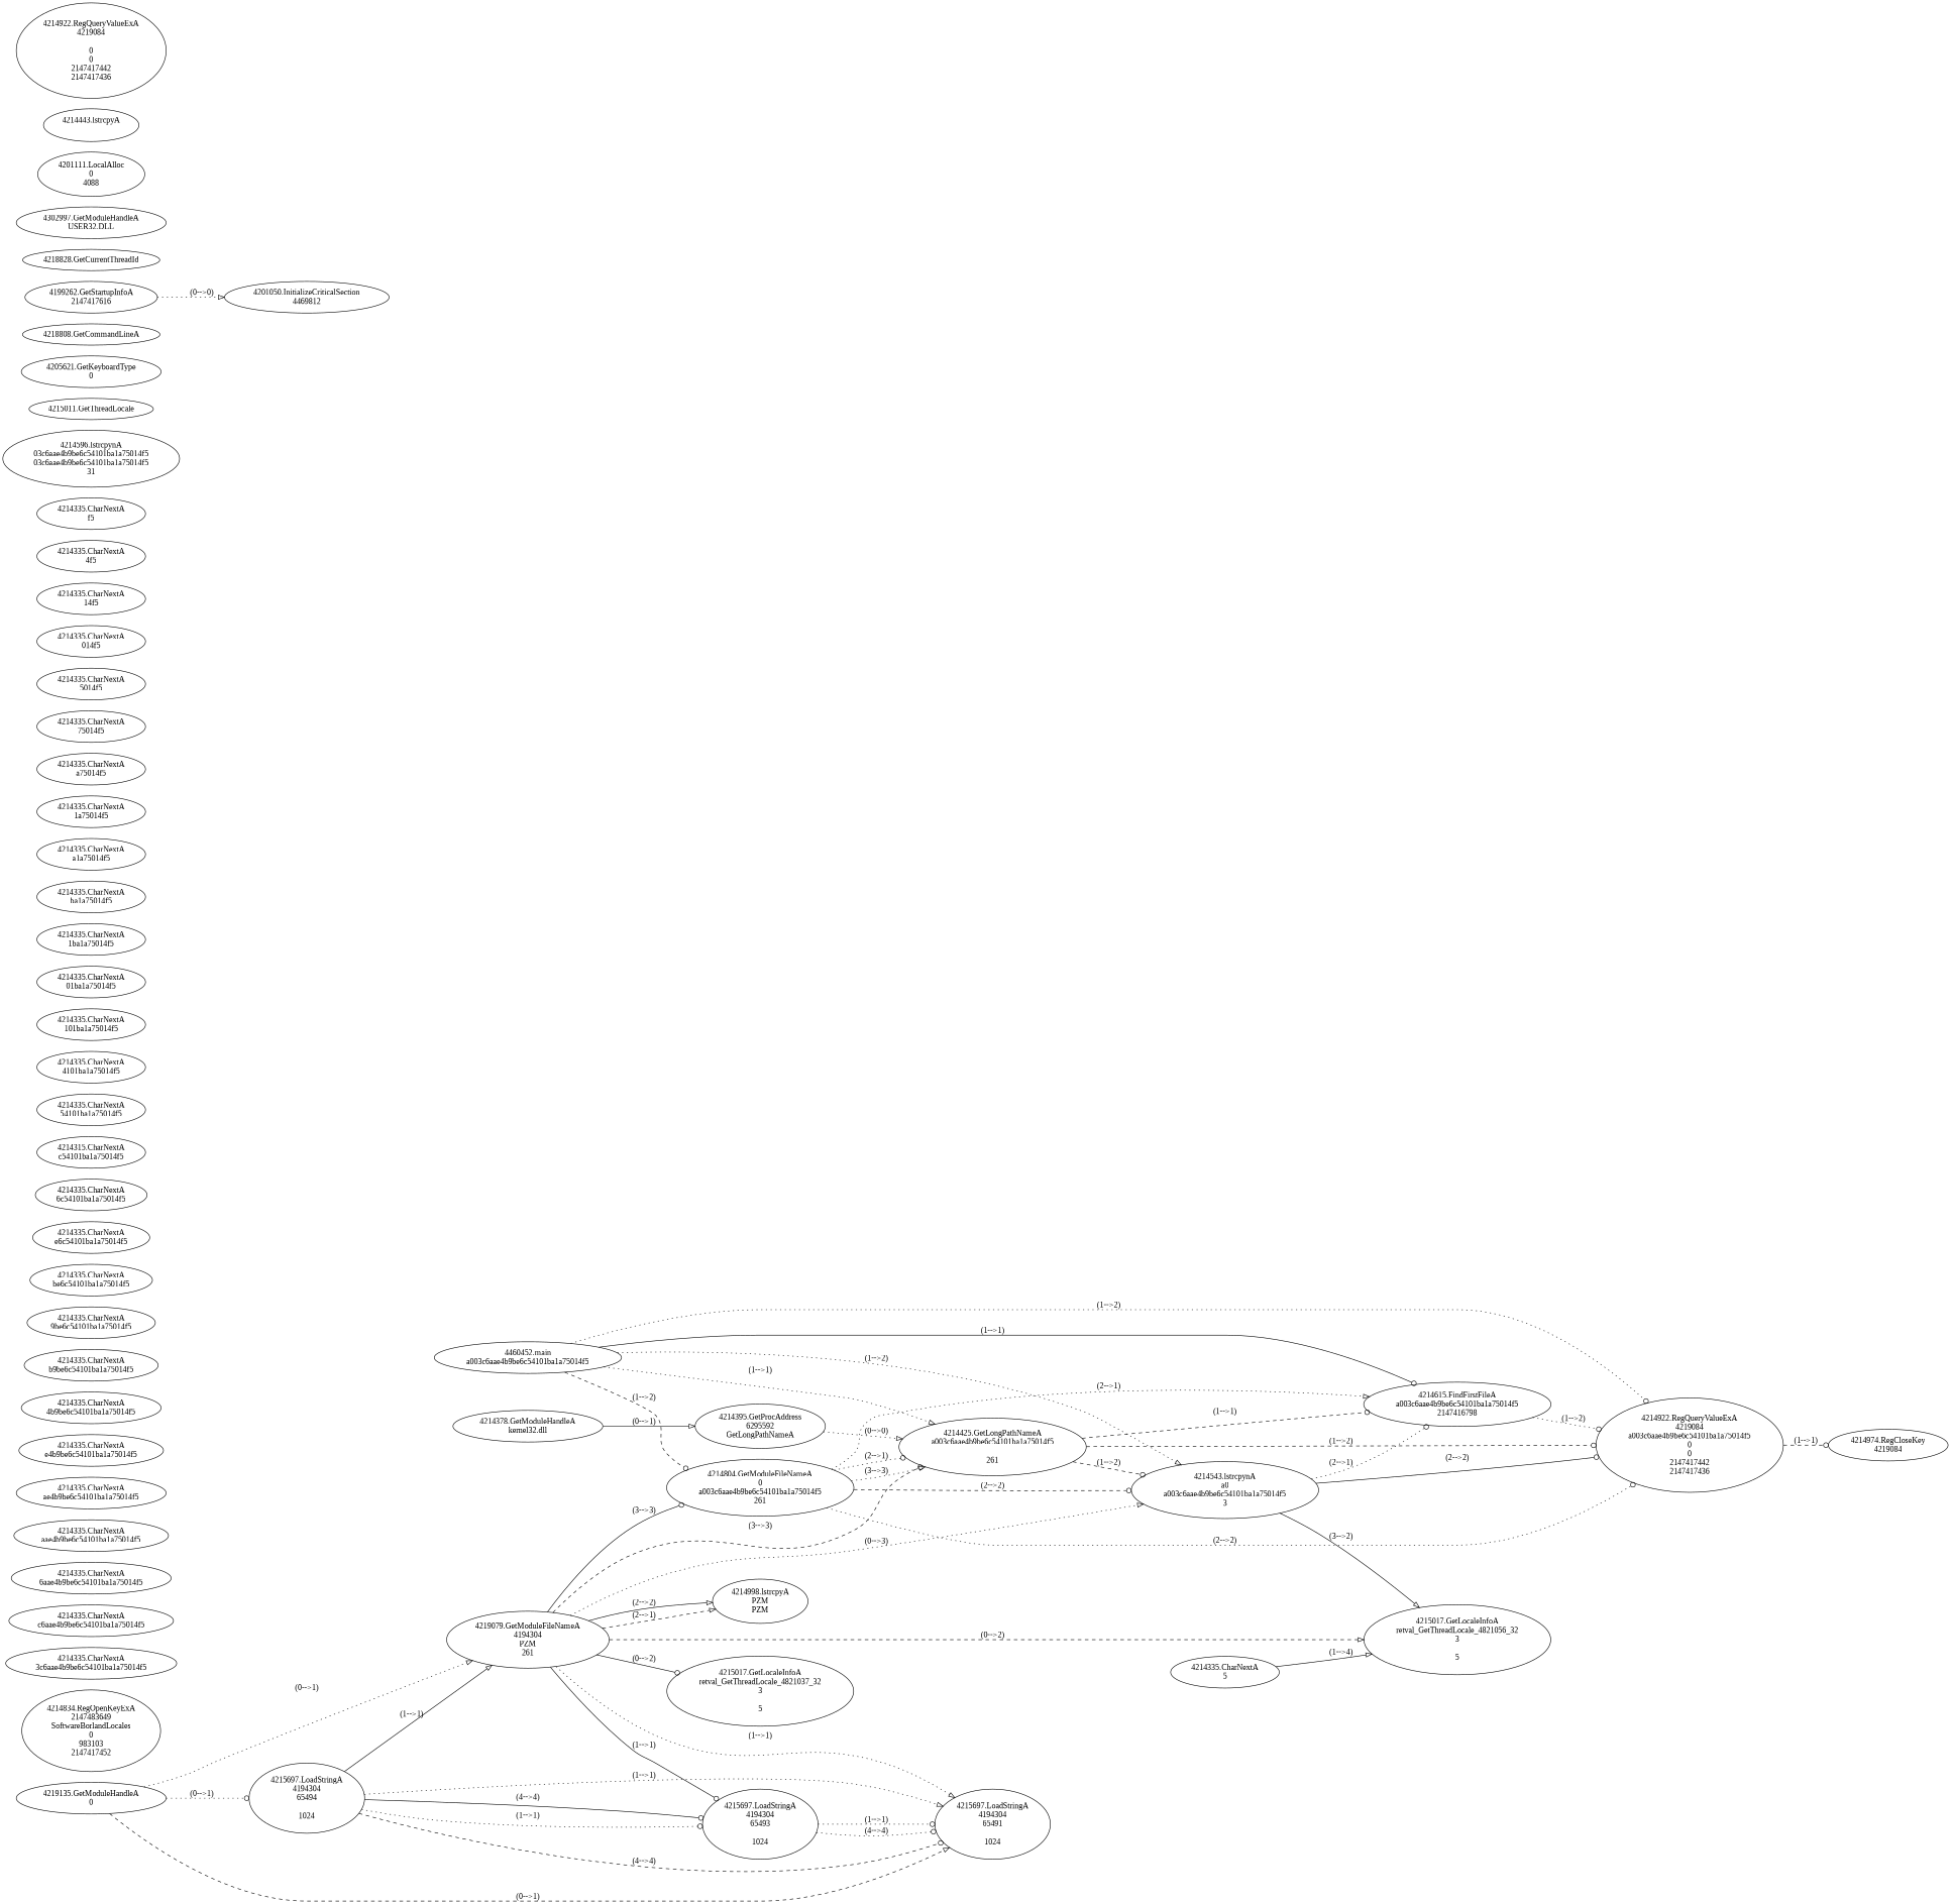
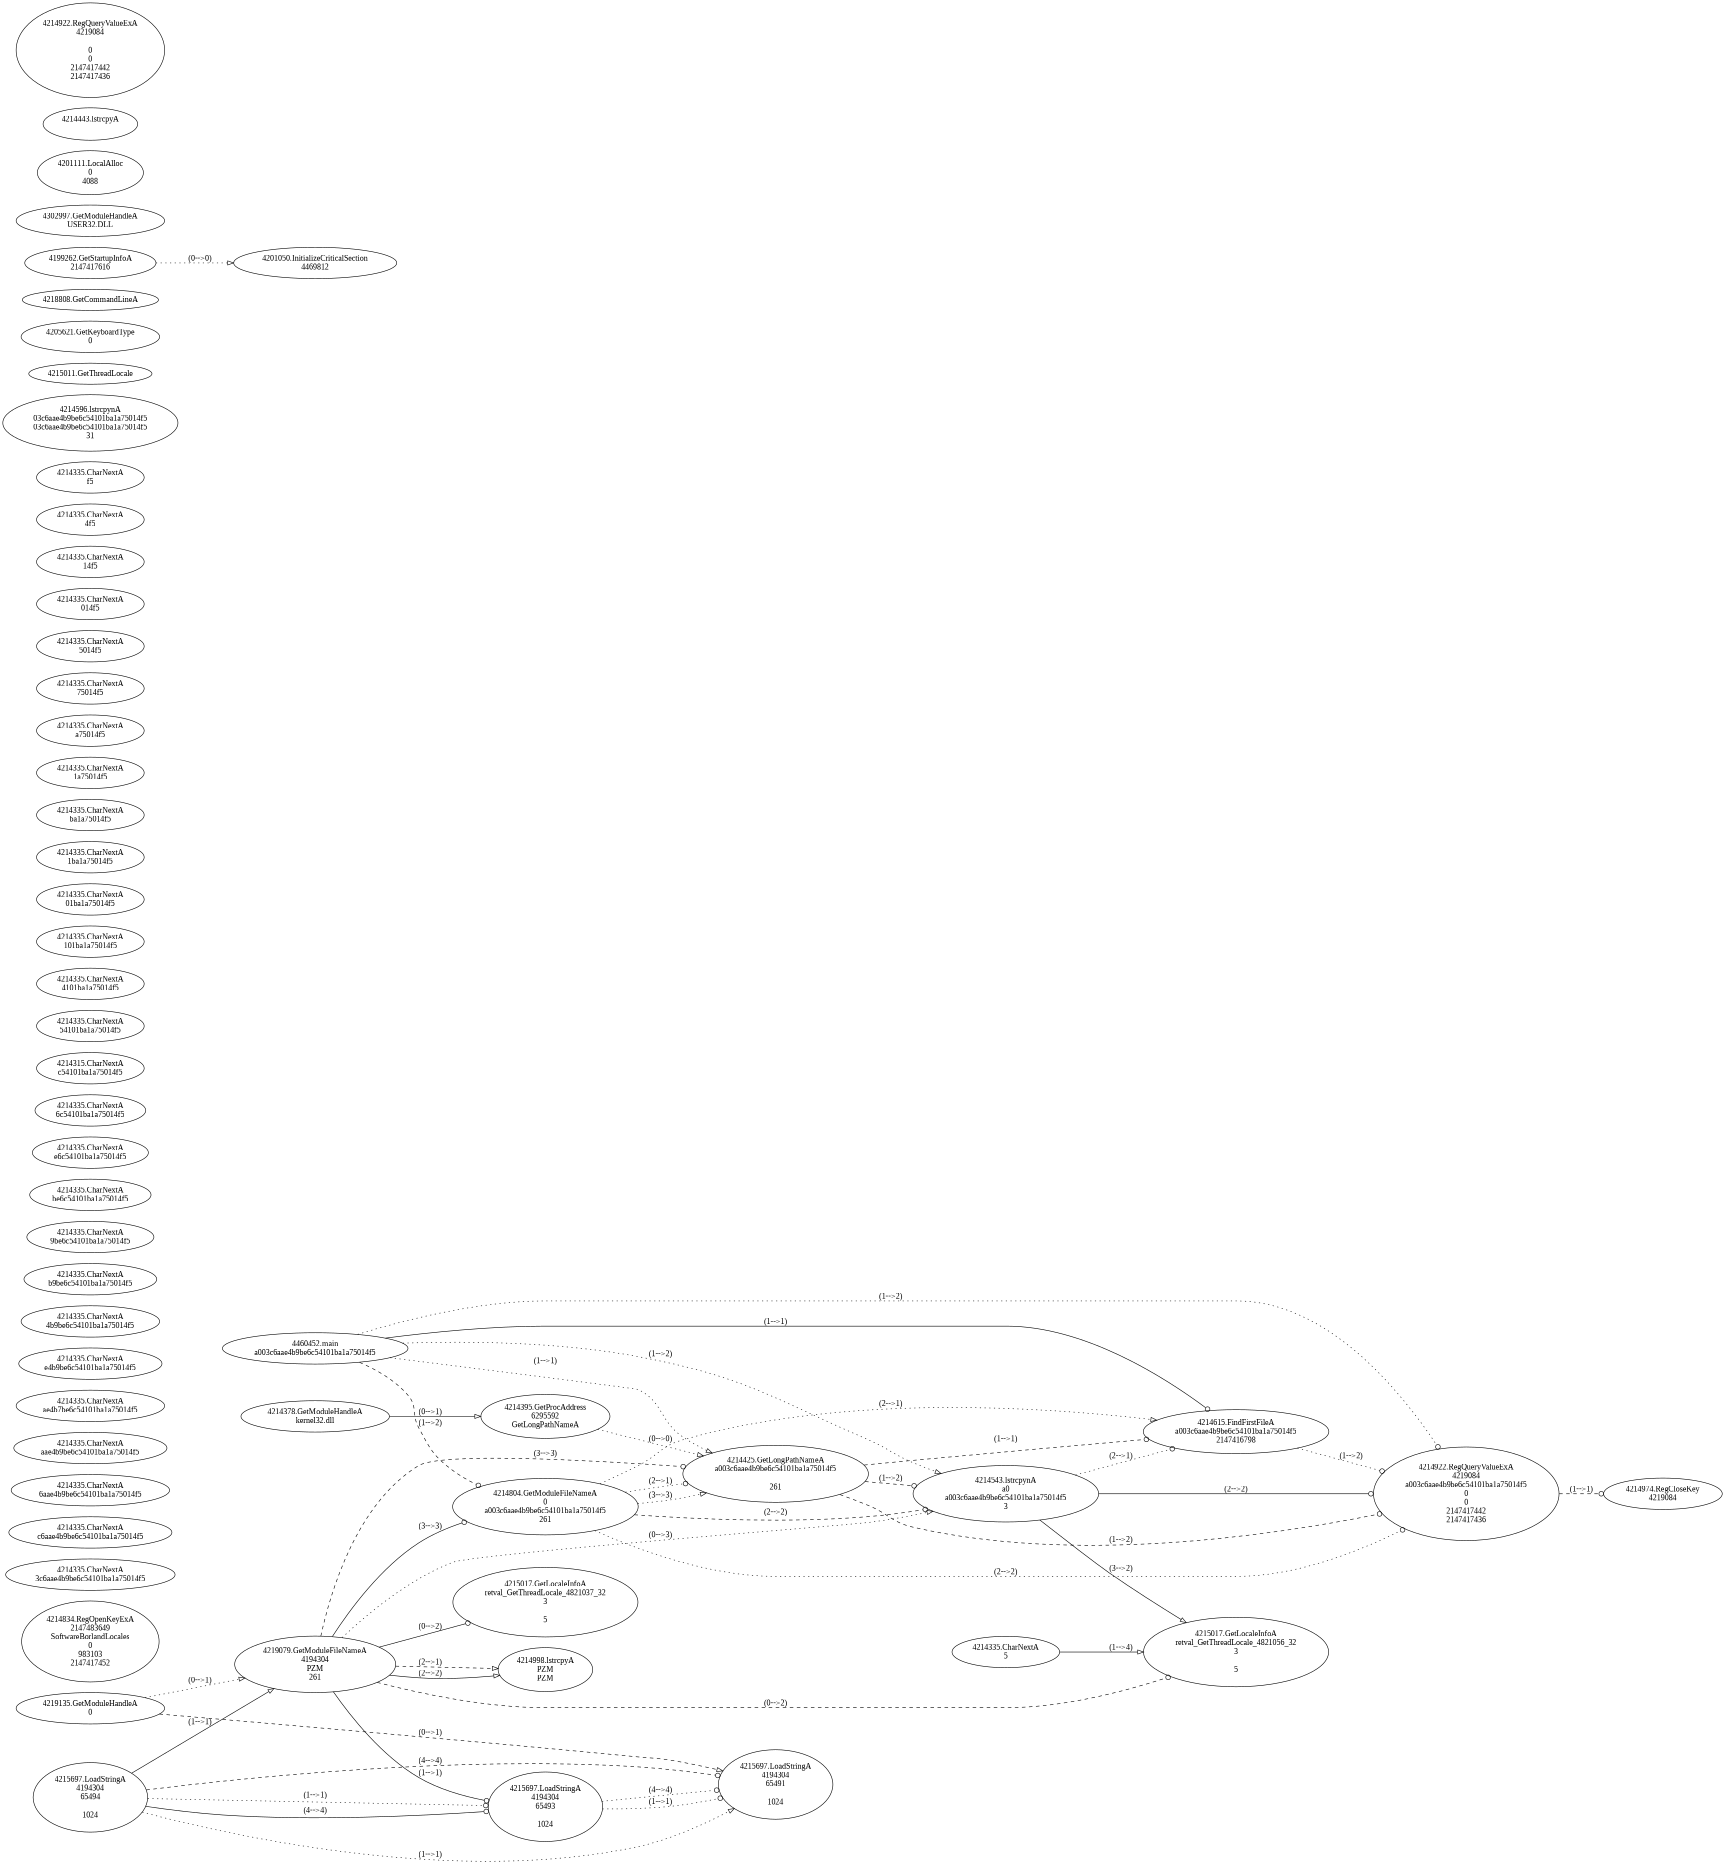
  digraph {
    fontname="Liberation Serif"
    rankdir=LR
    node [fontname="Liberation Serif"]
    edge [arrowhead=odot fontname="Liberation Serif" style=dotted]
    n1 [label="4460452.main\na003c6aae4b9be6c54101ba1a75014f5"]
    n2 [label="4214804.GetModuleFileNameA\n0\na003c6aae4b9be6c54101ba1a75014f5\n261"]
    n3 [label="4214425.GetLongPathNameA\na003c6aae4b9be6c54101ba1a75014f5\n\n261"]
    n4 [label="4214543.lstrcpynA\na0\na003c6aae4b9be6c54101ba1a75014f5\n3"]
    n5 [label="4214615.FindFirstFileA\na003c6aae4b9be6c54101ba1a75014f5\n2147416798"]
    n6 [label="4214922.RegQueryValueExA\n4219084\na003c6aae4b9be6c54101ba1a75014f5\n0\n0\n2147417442\n2147417436"]
    n7 [label="4215017.GetLocaleInfoA\nretval_GetThreadLocale_4821056_32\n3\n\n5"]
    n8 [label="4214974.RegCloseKey\n4219084"]
    n9 [label="4219135.GetModuleHandleA\n0"]
    n10 [label="4219079.GetModuleFileNameA\n4194304\nPZM\n261"]
    n11 [label="4215697.LoadStringA\n4194304\n65494\n\n1024"]
    n12 [label="4215697.LoadStringA\n4194304\n65491\n\n1024"]
    n13 [label="4215697.LoadStringA\n4194304\n65493\n\n1024"]
    n14 [label="4214998.lstrcpyA\nPZM\nPZM"]
    n15 [label="4215017.GetLocaleInfoA\nretval_GetThreadLocale_4821037_32\n3\n\n5"]
    n16 [label="4214834.RegOpenKeyExA\n2147483649\nSoftware\Borland\Locales\n0\n983103\n2147417452"]
    n17 [label="4214378.GetModuleHandleA\nkernel32.dll"]
    n18 [label="4214395.GetProcAddress\n6295592\nGetLongPathNameA"]
    n19 [label="4214335.CharNextA\n3c6aae4b9be6c54101ba1a75014f5"]
    n20 [label="4214335.CharNextA\nc6aae4b9be6c54101ba1a75014f5"]
    n21 [label="4214335.CharNextA\n6aae4b9be6c54101ba1a75014f5"]
    n22 [label="4214335.CharNextA\naae4b9be6c54101ba1a75014f5"]
-   n23 [label="4214335.CharNextA\nae4b9be6c54101ba1a75014f5"]
+   n23 [label="4214335.CharNextA\nae4b7be6c54101ba1a75014f5"]
    n24 [label="4214335.CharNextA\ne4b9be6c54101ba1a75014f5"]
    n25 [label="4214335.CharNextA\n4b9be6c54101ba1a75014f5"]
    n26 [label="4214335.CharNextA\nb9be6c54101ba1a75014f5"]
    n27 [label="4214335.CharNextA\n9be6c54101ba1a75014f5"]
    n28 [label="4214335.CharNextA\nbe6c54101ba1a75014f5"]
    n29 [label="4214335.CharNextA\ne6c54101ba1a75014f5"]
    n30 [label="4214335.CharNextA\n6c54101ba1a75014f5"]
    n31 [label="4214315.CharNextA\nc54101ba1a75014f5"]
    n32 [label="4214335.CharNextA\n54101ba1a75014f5"]
    n33 [label="4214335.CharNextA\n4101ba1a75014f5"]
    n34 [label="4214335.CharNextA\n101ba1a75014f5"]
    n35 [label="4214335.CharNextA\n01ba1a75014f5"]
    n36 [label="4214335.CharNextA\n1ba1a75014f5"]
    n37 [label="4214335.CharNextA\nba1a75014f5"]
-   n38 [label="4214335.CharNextA\na1a75014f5"]
    n39 [label="4214335.CharNextA\n1a75014f5"]
    n40 [label="4214335.CharNextA\na75014f5"]
    n41 [label="4214335.CharNextA\n75014f5"]
    n42 [label="4214335.CharNextA\n5014f5"]
    n43 [label="4214335.CharNextA\n014f5"]
    n44 [label="4214335.CharNextA\n14f5"]
    n45 [label="4214335.CharNextA\n4f5"]
    n46 [label="4214335.CharNextA\nf5"]
    n47 [label="4214335.CharNextA\n5"]
    n48 [label="4214596.lstrcpynA\n03c6aae4b9be6c54101ba1a75014f5\n03c6aae4b9be6c54101ba1a75014f5\n31"]
    n49 [label="4215011.GetThreadLocale\n"]
    n50 [label="4205621.GetKeyboardType\n0"]
    n51 [label="4218808.GetCommandLineA\n"]
    n52 [label="4199262.GetStartupInfoA\n2147417616"]
    n53 [label="4201050.InitializeCriticalSection\n4469812"]
-   n54 [label="4218828.GetCurrentThreadId\n"]
    n55 [label="4302997.GetModuleHandleA\nUSER32.DLL"]
    n56 [label="4201111.LocalAlloc\n0\n4088"]
    n57 [label="4214443.lstrcpyA\n\n"]
    n58 [label="4214922.RegQueryValueExA\n4219084\n\n0\n0\n2147417442\n2147417436"]
    n1 -> n2 [label="(1-->2)" style=dashed]
    n1 -> n3 [arrowhead=onormal label="(1-->1)"]
    n1 -> n4 [arrowhead=onormal label="(1-->2)"]
    n1 -> n5 [label="(1-->1)" style=solid]
    n1 -> n6 [label="(1-->2)"]
    n2 -> n3 [label="(2-->1)"]
    n2 -> n3 [arrowhead=onormal label="(3-->3)"]
    n2 -> n4 [label="(2-->2)" style=dashed]
    n2 -> n5 [arrowhead=onormal label="(2-->1)"]
    n2 -> n6 [label="(2-->2)"]
    n3 -> n4 [label="(1-->2)" style=dashed]
    n3 -> n5 [label="(1-->1)" style=dashed]
    n3 -> n6 [label="(1-->2)" style=dashed]
    n4 -> n5 [label="(2-->1)"]
    n4 -> n6 [label="(2-->2)" style=solid]
    n4 -> n7 [arrowhead=onormal label="(3-->2)" style=solid]
    n5 -> n6 [label="(1-->2)"]
    n6 -> n8 [label="(1-->1)" style=dashed]
    n9 -> n10 [arrowhead=onormal label="(0-->1)"]
-   n9 -> n11 [label="(0-->1)"]
    n9 -> n12 [arrowhead=onormal label="(0-->1)" style=dashed]
    n10 -> n2 [label="(3-->3)" style=solid]
    n10 -> n3 [label="(3-->3)" style=dashed]
    n10 -> n4 [arrowhead=onormal label="(0-->3)"]
-   n10 -> n7 [arrowhead=onormal label="(0-->2)" style=dashed]
-   n10 -> n12 [arrowhead=onormal label="(1-->1)"]
+   n10 -> n7 [label="(0-->2)" style=dashed]
    n10 -> n13 [label="(1-->1)" style=solid]
    n10 -> n14 [arrowhead=onormal label="(2-->1)" style=dashed]
    n10 -> n14 [arrowhead=onormal label="(2-->2)" style=solid]
    n10 -> n15 [label="(0-->2)" style=solid]
    n11 -> n10 [arrowhead=onormal label="(1-->1)" style=solid]
    n11 -> n12 [arrowhead=onormal label="(1-->1)"]
    n11 -> n12 [label="(4-->4)" style=dashed]
    n11 -> n13 [label="(1-->1)"]
    n11 -> n13 [label="(4-->4)" style=solid]
    n13 -> n12 [label="(1-->1)"]
    n13 -> n12 [label="(4-->4)"]
    n17 -> n18 [arrowhead=onormal label="(0-->1)" style=solid]
    n18 -> n3 [arrowhead=onormal label="(0-->0)"]
    n47 -> n7 [arrowhead=onormal label="(1-->4)" style=solid]
    n52 -> n53 [arrowhead=onormal label="(0-->0)"]
  }
